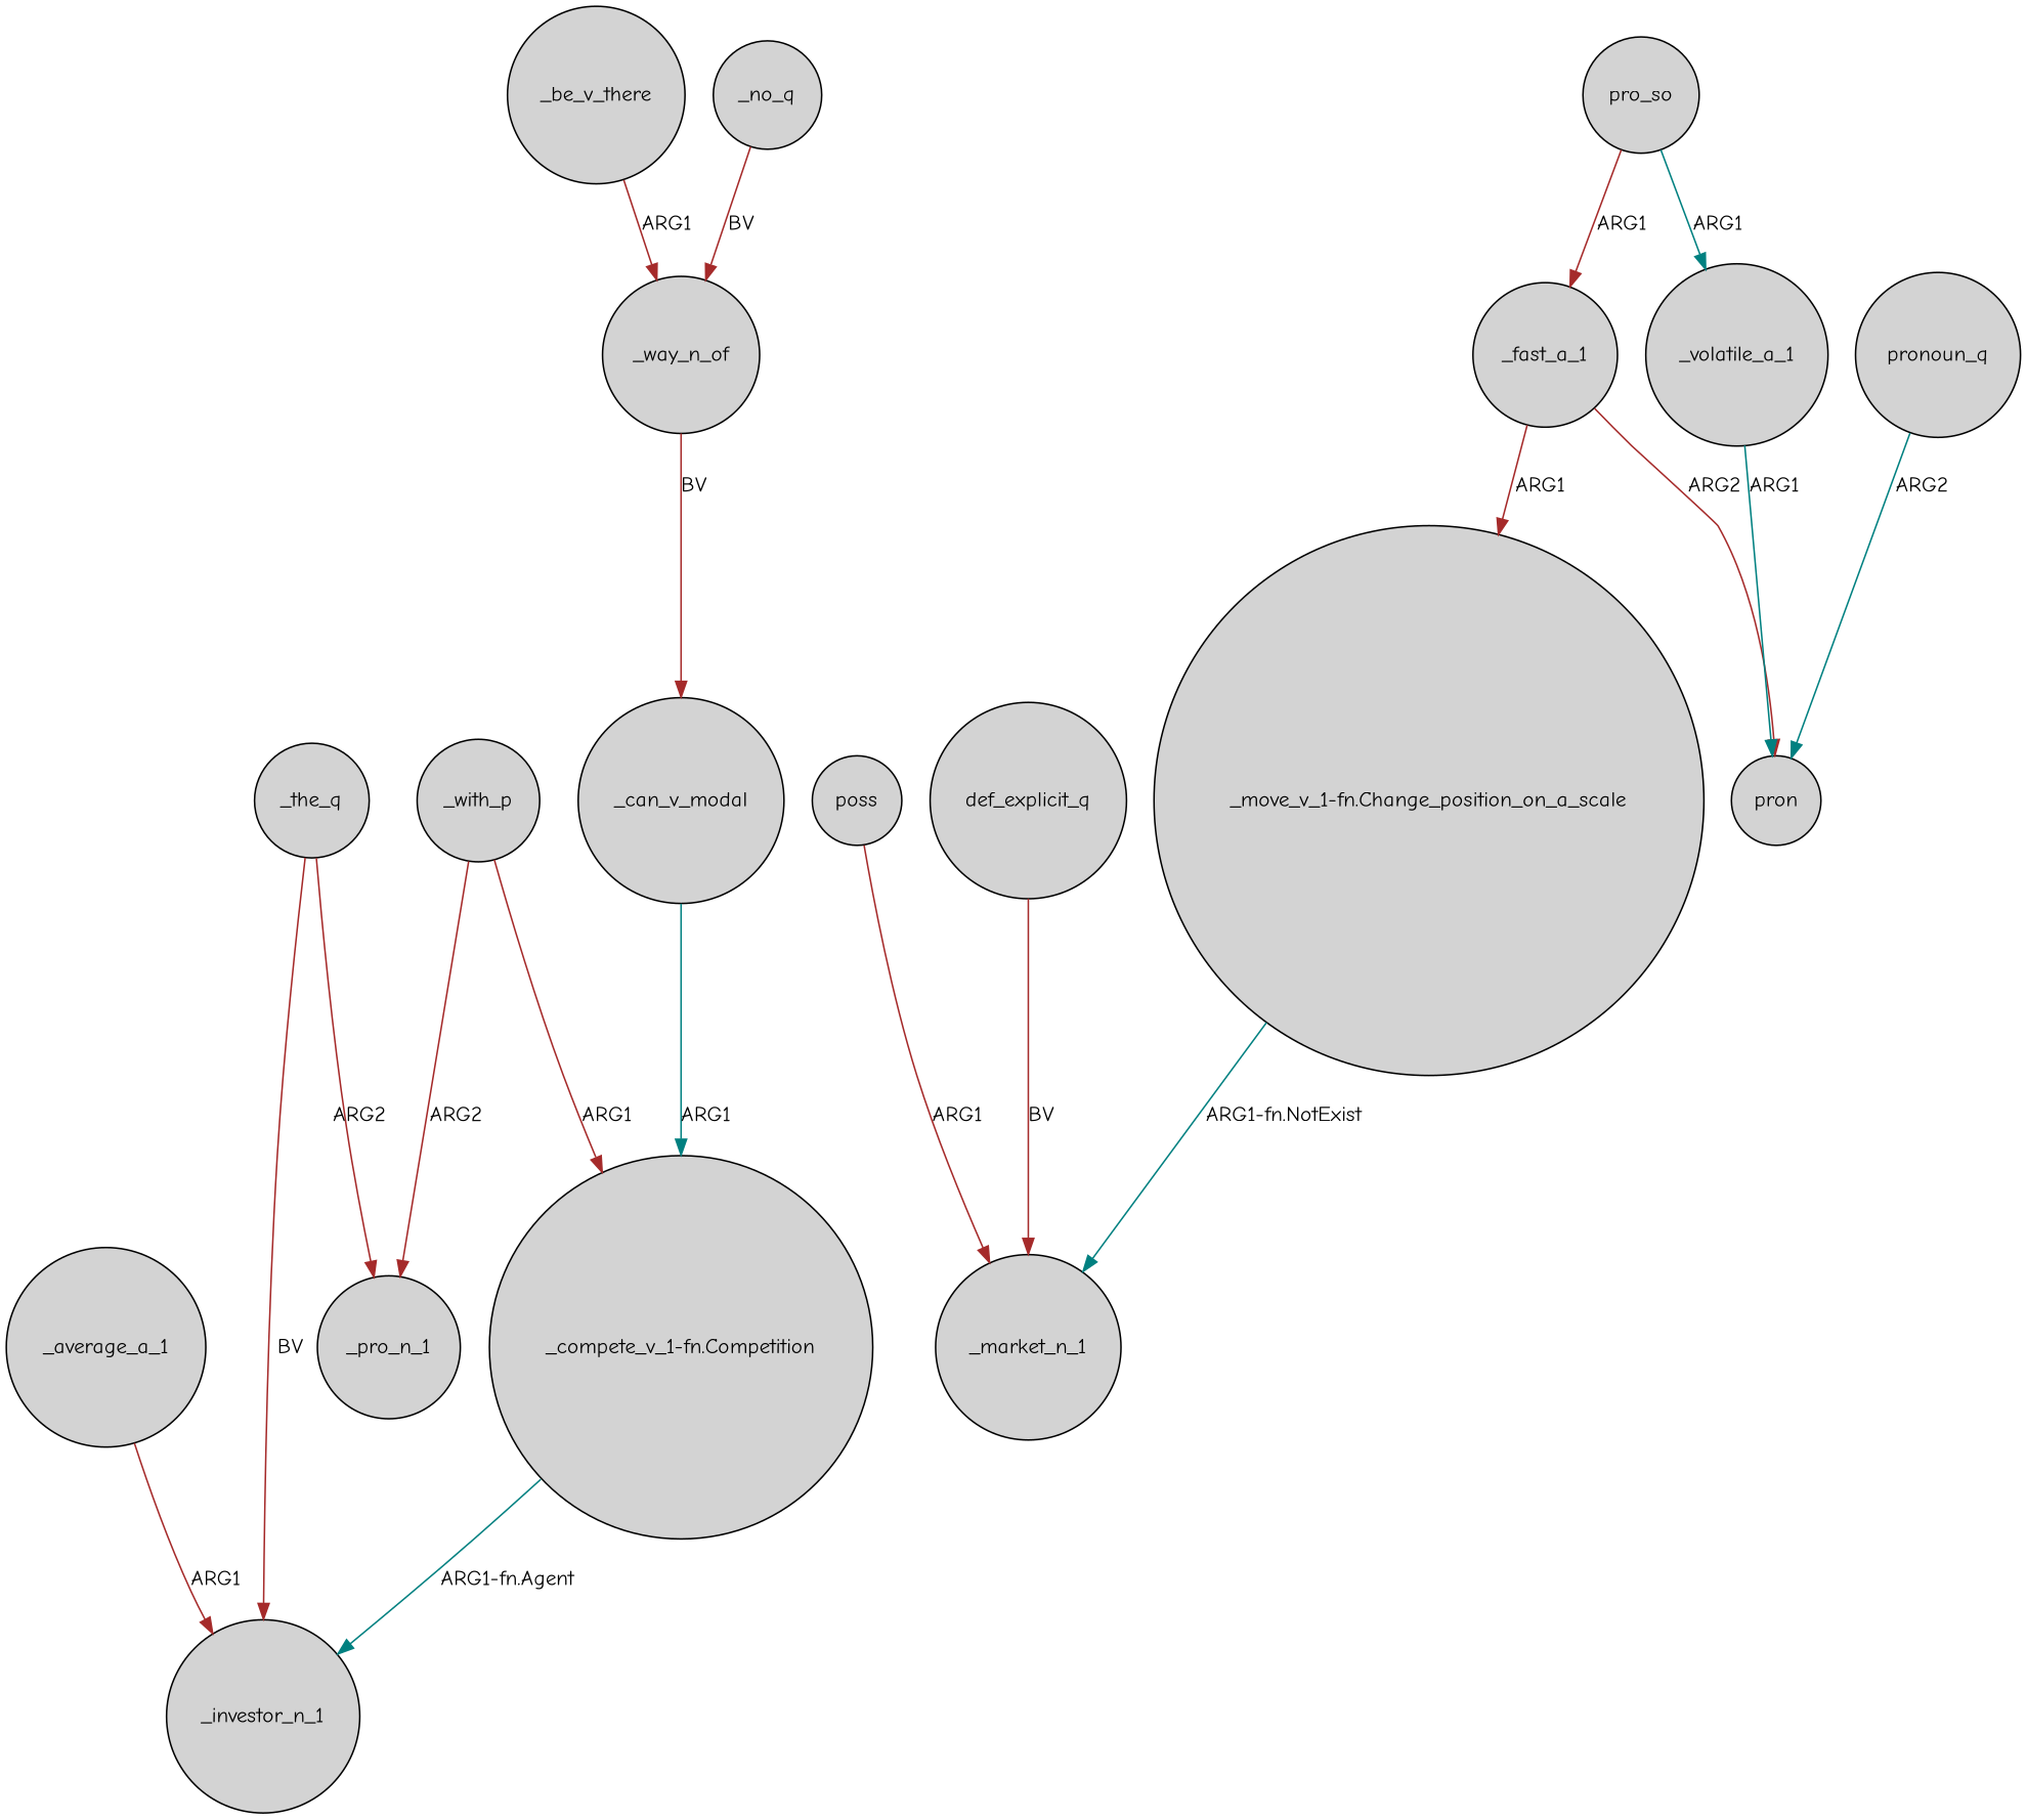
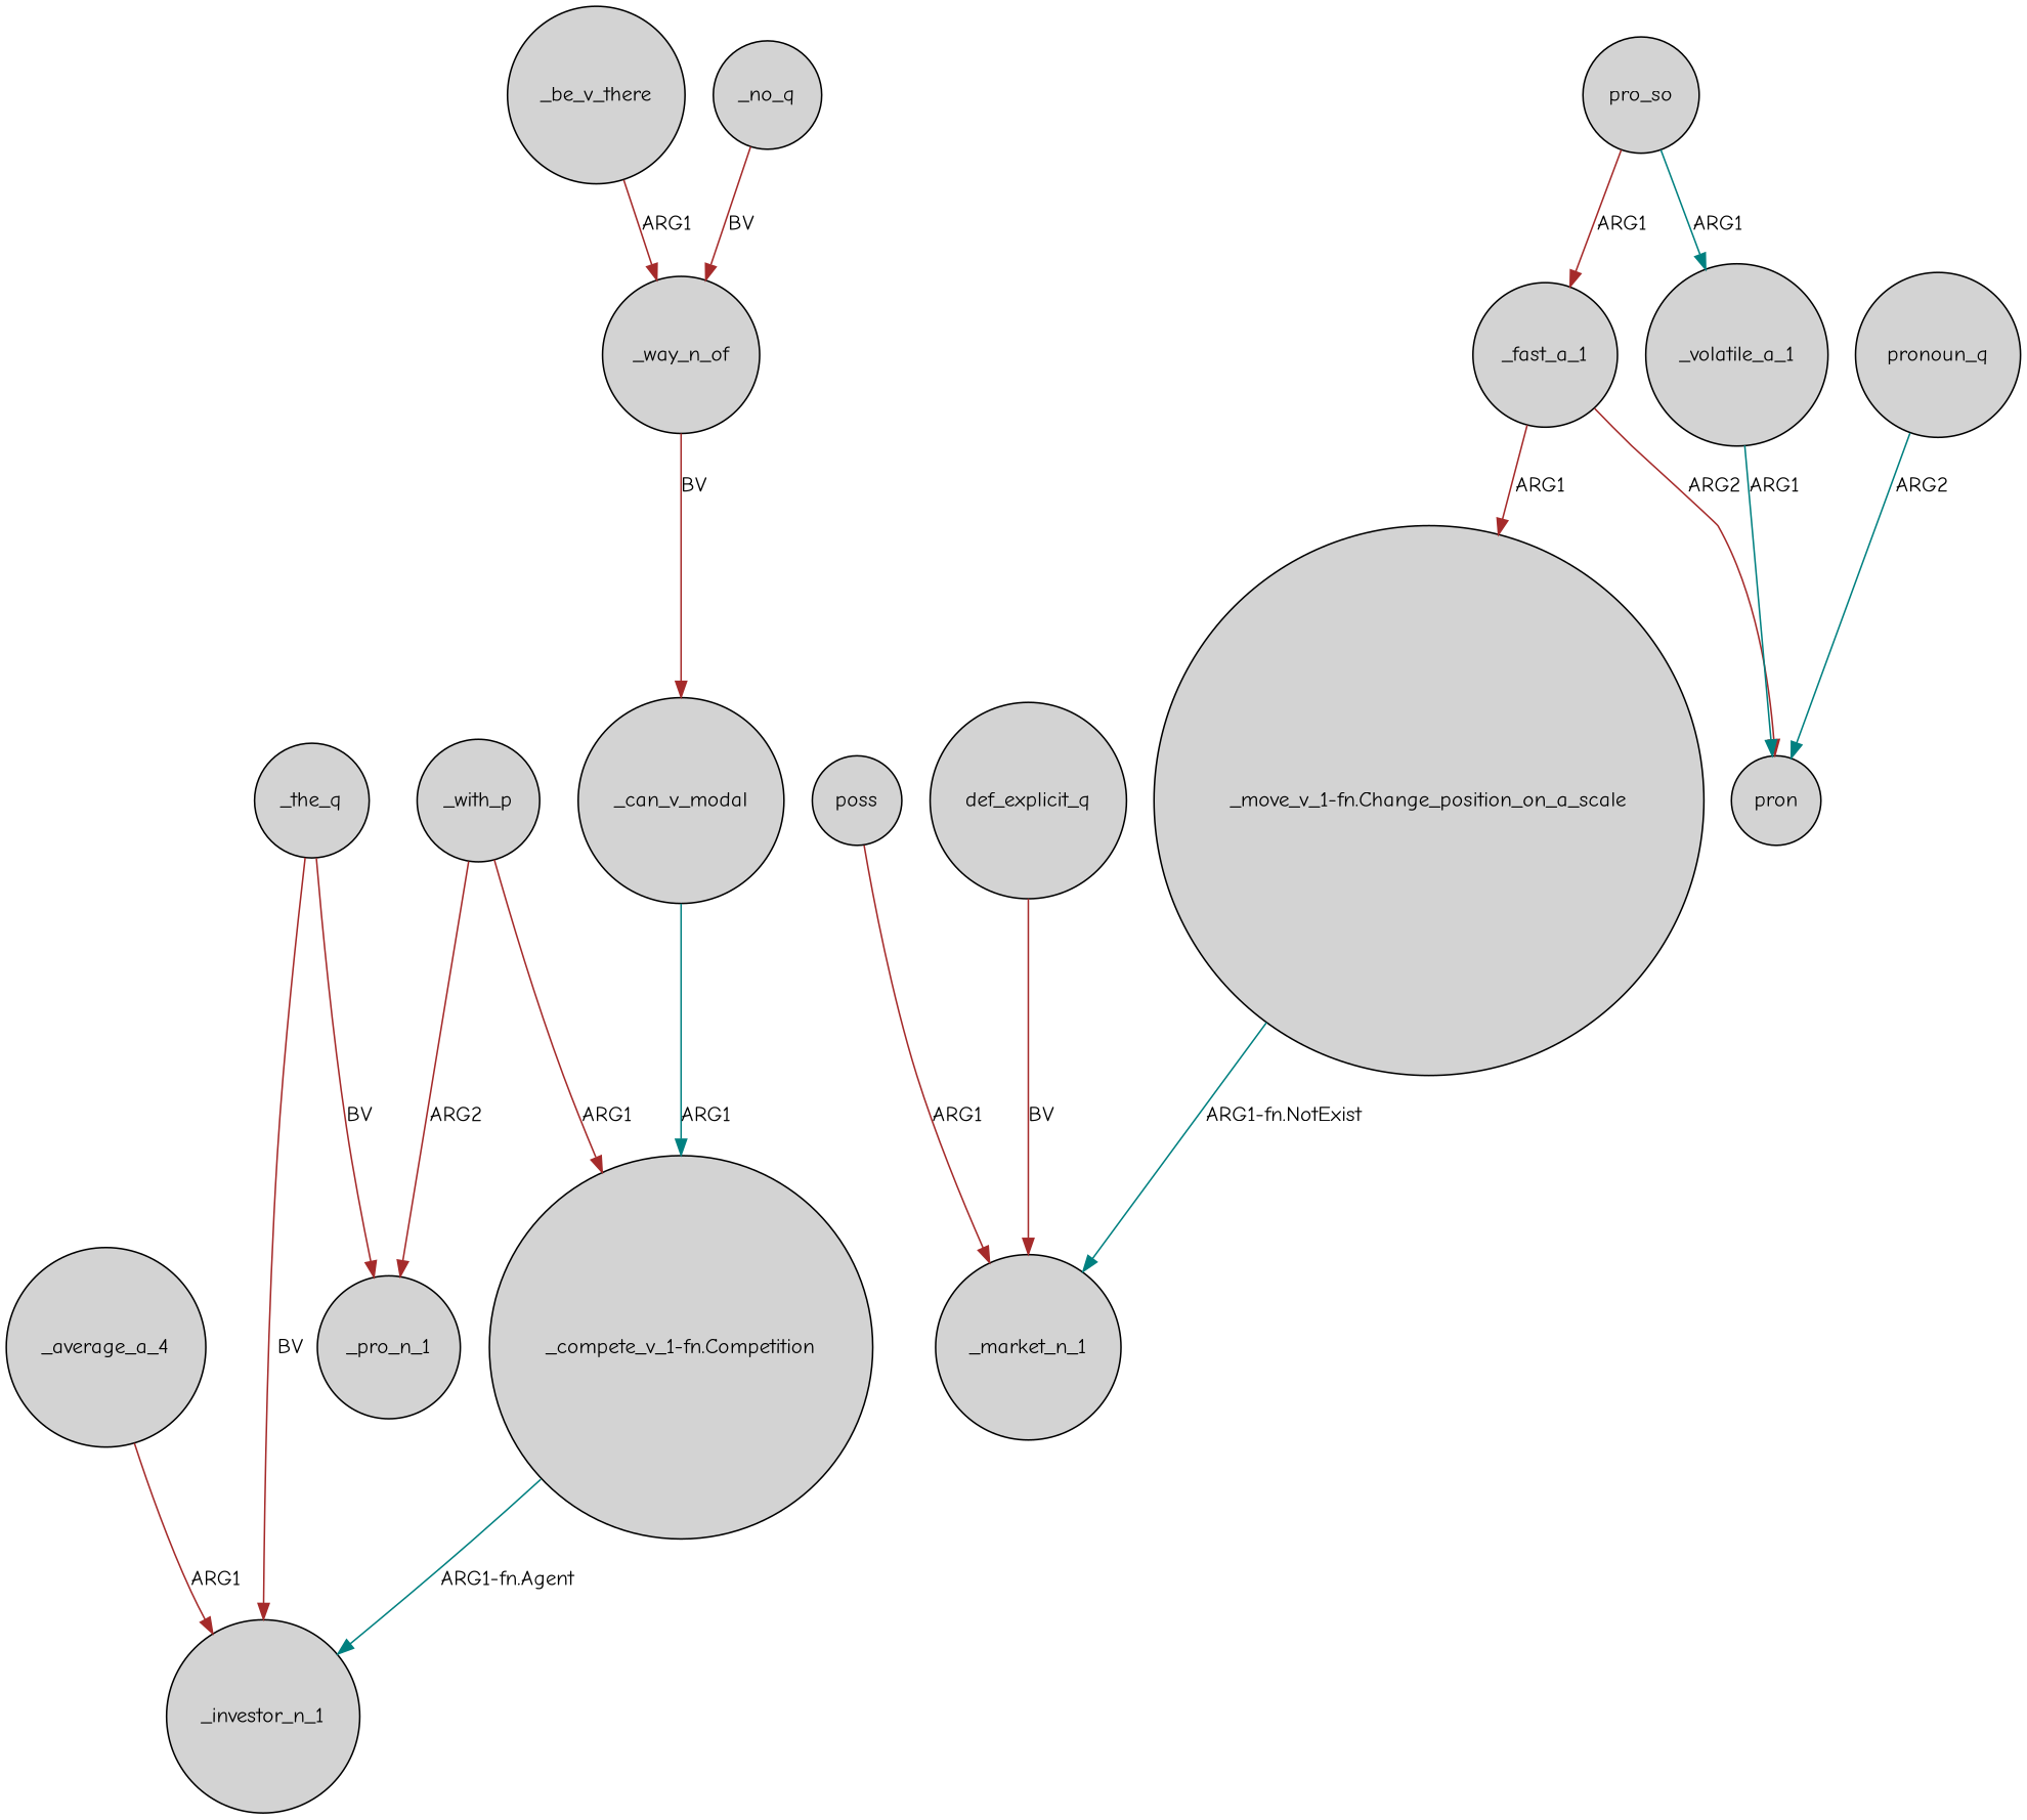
  digraph {
    fontname="Comic Neue"
    node [fontname="Comic Neue" shape=circle style=filled]
    edge [color=brown fontname="Comic Neue"]
    "_compete_v_1-fn.Competition"
    _investor_n_1
    _fast_a_1
    "_move_v_1-fn.Change_position_on_a_scale"
    pron
    _market_n_1
    poss
-   _average_a_1
+   _average_a_1 [label=_average_a_4]
    n9 [label=pro_so]
    _volatile_a_1
    _the_q
    _pro_n_1
    _be_v_there
    _way_n_of
    _can_v_modal
    def_explicit_q
    pronoun_q
    _no_q
    _with_p
    "_compete_v_1-fn.Competition" -> _investor_n_1 [color=teal label="ARG1-fn.Agent"]
    _fast_a_1 -> "_move_v_1-fn.Change_position_on_a_scale" [label=ARG1]
    _fast_a_1 -> pron [label=ARG2]
    "_move_v_1-fn.Change_position_on_a_scale" -> _market_n_1 [color=teal label="ARG1-fn.NotExist"]
    poss -> _market_n_1 [label=ARG1]
    _average_a_1 -> _investor_n_1 [label=ARG1]
    n9 -> _fast_a_1 [label=ARG1]
    n9 -> _volatile_a_1 [color=teal label=ARG1]
    _volatile_a_1 -> pron [color=teal label=ARG1]
    _the_q -> _investor_n_1 [label=BV]
-   _the_q -> _pro_n_1 [label=ARG2]
+   _the_q -> _pro_n_1 [label=BV]
    _be_v_there -> _way_n_of [label=ARG1]
    _way_n_of -> _can_v_modal [label=BV]
    _can_v_modal -> "_compete_v_1-fn.Competition" [color=teal label=ARG1]
    def_explicit_q -> _market_n_1 [label=BV]
    pronoun_q -> pron [color=teal label=ARG2]
    _no_q -> _way_n_of [label=BV]
    _with_p -> "_compete_v_1-fn.Competition" [label=ARG1]
    _with_p -> _pro_n_1 [label=ARG2]
  }
